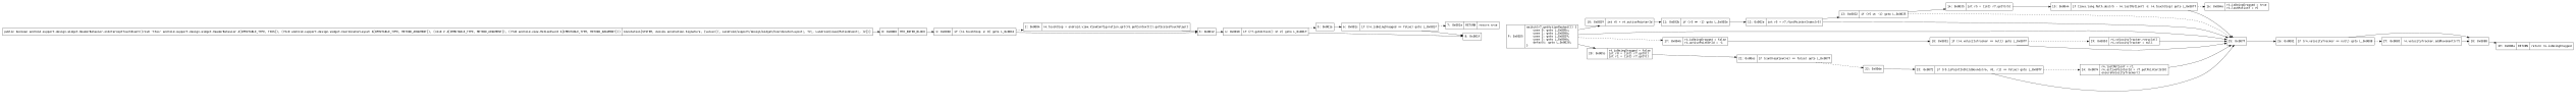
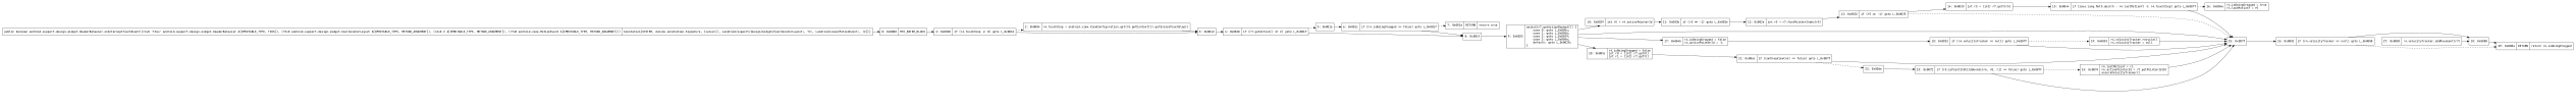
  digraph {
    fontname="JetBrains Mono"
    rankdir=LR
    node [fontname="JetBrains Mono" shape=record]
    edge [fontname="JetBrains Mono"]
    n1 [label="{0\:\ 0x0000|MTH_ENTER_BLOCK\l}"]
    n2 [label="{1\:\ 0x0002|if (r4.touchSlop \>= 0) goto L_0x0012\l}"]
    n3 [label="{2\:\ 0x0004|r4.touchSlop = android.view.ViewConfiguration.get(r5.getContext()).getScaledTouchSlop()\l}"]
    n4 [label="{3\:\ 0x0012}"]
    n5 [label="{4\:\ 0x0018|if (r7.getAction() != 2) goto L_0x001f\l}"]
    n6 [label="{5\:\ 0x001a}"]
    n7 [label="{8\:\ 0x001f}"]
    n8 [label="{6\:\ 0x001c|if (r4.isBeingDragged == false) goto L_0x001f\l}"]
    n9 [label="{9\:\ 0x0025|switch(r7.getActionMasked()) \{\l    case 0: goto L_0x005c;\l    case 1: goto L_0x004b;\l    case 2: goto L_0x0029;\l    case 3: goto L_0x004b;\l    default: goto L_0x0028;\l\}\l}"]
    n10 [label="{7\:\ 0x001e|RETURN\l|return true\l}"]
    n11 [label="{10\:\ 0x0029|int r5 = r4.activePointerId\l}"]
    n12 [label="{17\:\ 0x004b|r4.isBeingDragged = false\lr4.activePointerId = \-1\l}"]
    n13 [label="{20\:\ 0x005c|r4.isBeingDragged = false\lint r0 = (int) r7.getX()\lint r1 = (int) r7.getY()\l}"]
    n14 [label="{25\:\ 0x007f}"]
    n15 [label="{11\:\ 0x002b|if (r5 != \-1) goto L_0x002e\l}"]
    n16 [label="{18\:\ 0x0051|if (r4.velocityTracker == null) goto L_0x007f\l}"]
    n17 [label="{21\:\ 0x006c|if (canDragView(r6) == false) goto L_0x007f\l}"]
    n18 [label="{26\:\ 0x0081|if (r4.velocityTracker == null) goto L_0x0088\l}"]
    n19 [label="{12\:\ 0x002e|int r5 = r7.findPointerIndex(r5)\l}"]
    n20 [label="{13\:\ 0x0032|if (r5 != \-1) goto L_0x0035\l}"]
    n21 [label="{14\:\ 0x0035|int r5 = (int) r7.getY(r5)\l}"]
    n22 [label="{15\:\ 0x0044|if (java.lang.Math.abs(r5 \- r4.lastMotionY) \<= r4.touchSlop) goto L_0x007f\l}"]
    n23 [label="{16\:\ 0x0046|r4.isBeingDragged = true\lr4.lastMotionY = r5\l}"]
    n24 [label="{19\:\ 0x0053|r4.velocityTracker.recycle()\lr4.velocityTracker = null\l}"]
    n25 [label="{22\:\ 0x006e}"]
    n26 [label="{23\:\ 0x0072|if (r5.isPointInChildBounds(r6, r0, r1) == false) goto L_0x007f\l}"]
    n27 [label="{24\:\ 0x0074|r4.lastMotionY = r1\lr4.activePointerId = r7.getPointerId(0)\lensureVelocityTracker()\l}"]
    n28 [label="{27\:\ 0x0083|r4.velocityTracker.addMovement(r7)\l}"]
    n29 [label="{28\:\ 0x0088}"]
    n30 [label="{29\:\ 0x008a|RETURN\l|return r4.isBeingDragged\l}"]
    n31 [label="{public boolean android.support.design.widget.HeaderBehavior.onInterceptTouchEvent((r4v0 'this' android.support.design.widget.HeaderBehavior A[IMMUTABLE_TYPE, THIS]), (r5v0 android.support.design.widget.CoordinatorLayout A[IMMUTABLE_TYPE, METHOD_ARGUMENT]), (r6v0 V A[IMMUTABLE_TYPE, METHOD_ARGUMENT]), (r7v0 android.view.MotionEvent A[IMMUTABLE_TYPE, METHOD_ARGUMENT]))  | Annotation[SYSTEM, dalvik.annotation.Signature, \{value=[(, Landroid\/support\/design\/widget\/CoordinatorLayout;, TV;, Landroid\/view\/MotionEvent;, )Z]\}]\l}"]
    n1 -> n2
    n2 -> n3 [style=dashed]
    n2 -> n4
    n3 -> n4
    n4 -> n5
    n5 -> n6 [style=dashed]
    n5 -> n7
    n6 -> n8
+   n7 -> n9
    n8 -> n7
    n8 -> n10 [style=dashed]
    n9 -> n11
-   n9 -> n12 [style=dashed]
+   n9 -> n12
    n9 -> n13
    n9 -> n14
    n11 -> n15
    n12 -> n16
    n13 -> n17
    n14 -> n18
    n15 -> n19
    n16 -> n14
    n16 -> n24 [style=dashed]
-   n19 -> n14
+   n17 -> n14
    n17 -> n25 [style=dashed]
-   n18 -> n28 [style=dashed]
+   n18 -> n30 [style=dashed]
    n18 -> n29
    n19 -> n20
    n20 -> n14 [style=dashed]
    n20 -> n21
    n21 -> n22
    n22 -> n14
    n22 -> n23 [style=dashed]
    n24 -> n14
    n25 -> n26
    n26 -> n14
    n26 -> n27 [style=dashed]
    n27 -> n14
    n28 -> n29
    n29 -> n30
    n31 -> n1
  }
